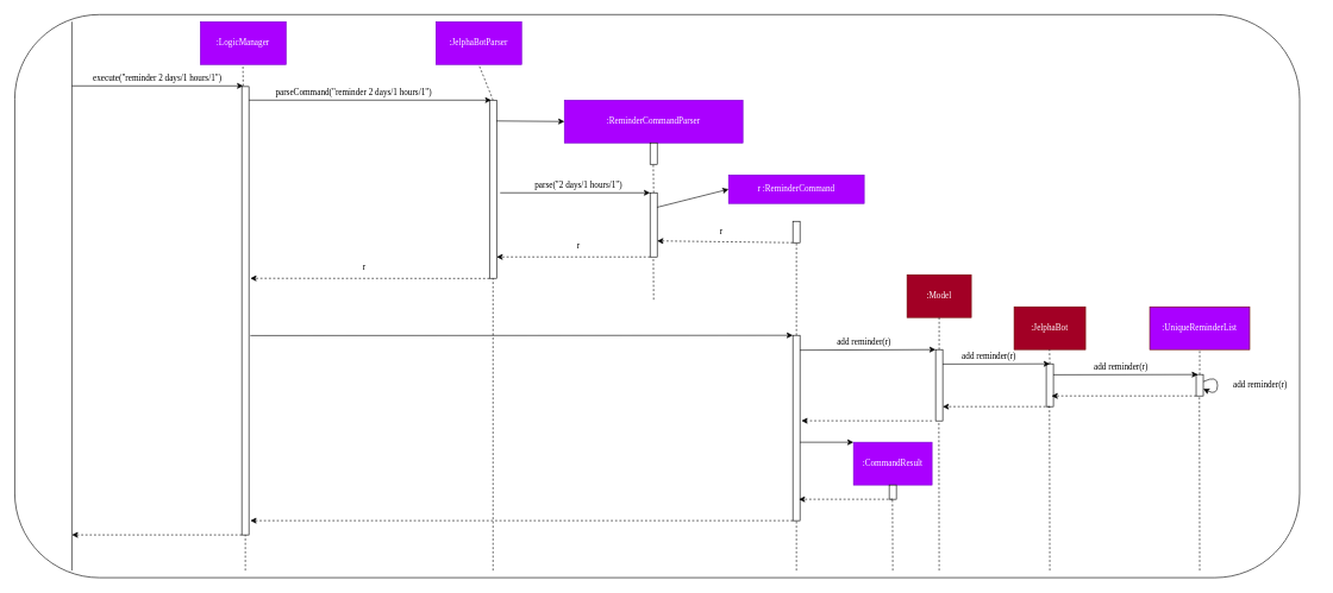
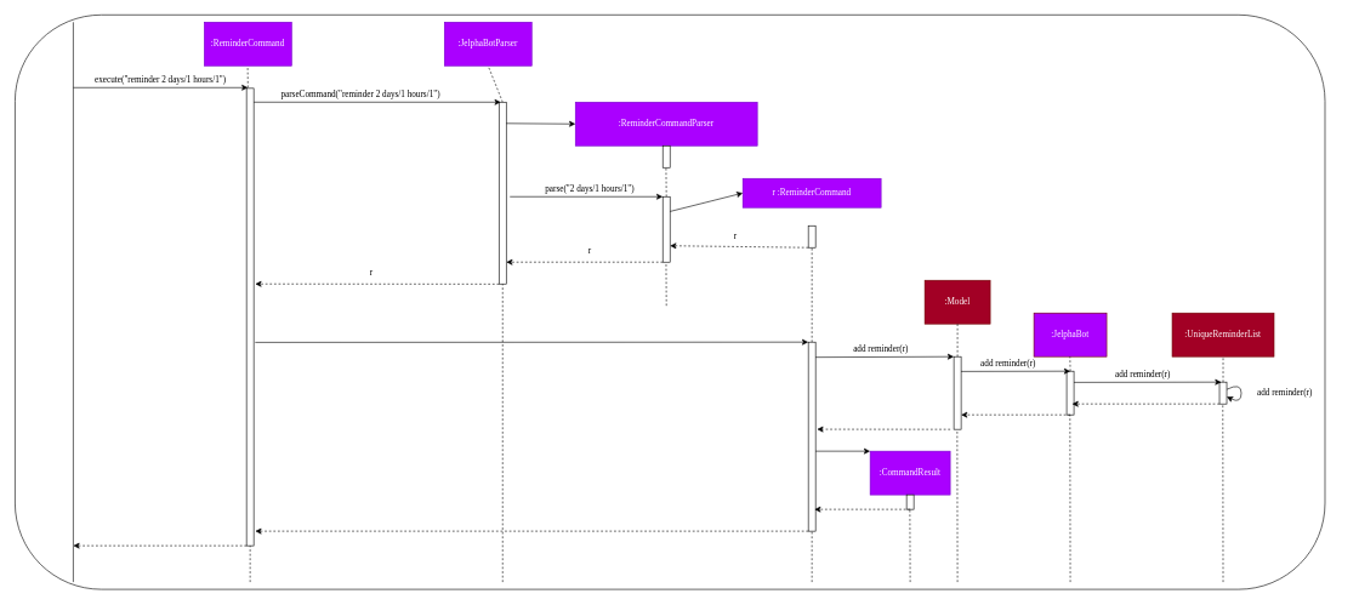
  <mxCell id="0" />
  <mxCell id="1" parent="0" />
  <mxCell id="2" value="" style="rounded=1;whiteSpace=wrap;html=1;fontFamily=Verdana;" vertex="1" parent="1"><mxGeometry x="20" y="20" width="1800" height="790" as="geometry" /></mxCell>
- <mxCell id="3" value=":LogicManager" style="rounded=0;whiteSpace=wrap;html=1;fontFamily=Verdana;fillColor=#aa00ff;strokeColor=#7700CC;fontColor=#ffffff;" vertex="1" parent="1"><mxGeometry x="280" y="30" width="120" height="60" as="geometry" /></mxCell>
+ <mxCell id="3" value=":ReminderCommand" style="rounded=0;whiteSpace=wrap;html=1;fontFamily=Verdana;fillColor=#aa00ff;strokeColor=#7700CC;fontColor=#ffffff;" vertex="1" parent="1"><mxGeometry x="280" y="30" width="120" height="60" as="geometry" /></mxCell>
  <mxCell id="4" value=":JelphaBotParser" style="rounded=0;whiteSpace=wrap;html=1;fontFamily=Verdana;fillColor=#aa00ff;strokeColor=#7700CC;fontColor=#ffffff;" vertex="1" parent="1"><mxGeometry x="610" y="30" width="120" height="60" as="geometry" /></mxCell>
  <mxCell id="5" value=":ReminderCommandParser" style="rounded=0;whiteSpace=wrap;html=1;fontFamily=Verdana;fillColor=#aa00ff;strokeColor=#7700CC;fontColor=#ffffff;" vertex="1" parent="1"><mxGeometry x="790" y="140" width="250" height="60" as="geometry" /></mxCell>
  <mxCell id="6" value="r :ReminderCommand" style="rounded=0;whiteSpace=wrap;html=1;fontFamily=Verdana;fillColor=#aa00ff;strokeColor=#7700CC;fontColor=#ffffff;" vertex="1" parent="1"><mxGeometry x="1020" y="245" width="190" height="40" as="geometry" /></mxCell>
  <mxCell id="7" value=":Model" style="rounded=0;whiteSpace=wrap;html=1;fontFamily=Verdana;fillColor=#a20025;strokeColor=#6F0000;fontColor=#ffffff;" vertex="1" parent="1"><mxGeometry x="1270" y="385" width="90" height="60" as="geometry" /></mxCell>
- <mxCell id="8" value=":JelphaBot" style="rounded=0;whiteSpace=wrap;html=1;fontFamily=Verdana;fillColor=#a20025;strokeColor=#6F0000;fontColor=#ffffff;" vertex="1" parent="1"><mxGeometry x="1420" y="430" width="100" height="60" as="geometry" /></mxCell>
- <mxCell id="9" value=":UniqueReminderList" style="rounded=0;whiteSpace=wrap;html=1;fontFamily=Verdana;fillColor=#aa00ff;strokeColor=#6F0000;fontColor=#ffffff;" vertex="1" parent="1"><mxGeometry x="1610" y="430" width="140" height="60" as="geometry" /></mxCell>
+ <mxCell id="8" value=":JelphaBot" style="rounded=0;whiteSpace=wrap;html=1;fontFamily=Verdana;fillColor=#aa00ff;strokeColor=#6F0000;fontColor=#ffffff;" vertex="1" parent="1"><mxGeometry x="1420" y="430" width="100" height="60" as="geometry" /></mxCell>
+ <mxCell id="9" value=":UniqueReminderList" style="rounded=0;whiteSpace=wrap;html=1;fontFamily=Verdana;fillColor=#a20025;strokeColor=#6F0000;fontColor=#ffffff;" vertex="1" parent="1"><mxGeometry x="1610" y="430" width="140" height="60" as="geometry" /></mxCell>
  <mxCell id="10" value="" style="endArrow=none;html=1;fontFamily=Verdana;" edge="1" parent="1"><mxGeometry width="50" height="50" relative="1" as="geometry"><mxPoint x="100" y="800" as="sourcePoint" /><mxPoint x="100" y="30" as="targetPoint" /></mxGeometry></mxCell>
  <mxCell id="11" value="" style="endArrow=none;dashed=1;html=1;fontFamily=Verdana;entryX=0.397;entryY=1.042;entryDx=0;entryDy=0;entryPerimeter=0;" edge="1" parent="1"><mxGeometry width="50" height="50" relative="1" as="geometry"><mxPoint x="340" y="120" as="sourcePoint" /><mxPoint x="339.64" y="92.52" as="targetPoint" /></mxGeometry></mxCell>
  <mxCell id="12" value="" style="endArrow=classic;html=1;fontFamily=Verdana;" edge="1" parent="1"><mxGeometry width="50" height="50" relative="1" as="geometry"><mxPoint x="100" y="120" as="sourcePoint" /><mxPoint x="340" y="120" as="targetPoint" /></mxGeometry></mxCell>
  <mxCell id="13" value="execute(&quot;reminder 2 days/1 hours/1&quot;)" style="text;html=1;strokeColor=none;fillColor=none;align=center;verticalAlign=middle;whiteSpace=wrap;rounded=0;fontFamily=Verdana;" vertex="1" parent="1"><mxGeometry x="80" y="100" width="280" height="20" as="geometry" /></mxCell>
  <mxCell id="14" value="" style="endArrow=classic;html=1;fontFamily=Verdana;entryX=0.25;entryY=0;entryDx=0;entryDy=0;" edge="1" parent="1" target="17"><mxGeometry width="50" height="50" relative="1" as="geometry"><mxPoint x="345" y="140" as="sourcePoint" /><mxPoint x="680" y="140" as="targetPoint" /></mxGeometry></mxCell>
  <mxCell id="15" value="parseCommand(&quot;reminder 2 days/1 hours/1&quot;)" style="text;html=1;strokeColor=none;fillColor=none;align=center;verticalAlign=middle;whiteSpace=wrap;rounded=0;fontFamily=Verdana;" vertex="1" parent="1"><mxGeometry x="320" y="120" width="350" height="20" as="geometry" /></mxCell>
  <mxCell id="16" value="" style="endArrow=none;dashed=1;html=1;fontFamily=Verdana;entryX=0.5;entryY=1;entryDx=0;entryDy=0;" edge="1" parent="1" target="4"><mxGeometry width="50" height="50" relative="1" as="geometry"><mxPoint x="690" y="140" as="sourcePoint" /><mxPoint x="710" y="150" as="targetPoint" /></mxGeometry></mxCell>
  <mxCell id="17" value="" style="rounded=0;whiteSpace=wrap;html=1;fontFamily=Verdana;" vertex="1" parent="1"><mxGeometry x="685" y="140" width="10" height="250" as="geometry" /></mxCell>
  <mxCell id="18" value="" style="endArrow=classic;html=1;fontFamily=Verdana;exitX=0.988;exitY=0.117;exitDx=0;exitDy=0;exitPerimeter=0;" edge="1" parent="1" source="17"><mxGeometry width="50" height="50" relative="1" as="geometry"><mxPoint x="780" y="220" as="sourcePoint" /><mxPoint x="790" y="170" as="targetPoint" /></mxGeometry></mxCell>
  <mxCell id="19" value="" style="rounded=0;whiteSpace=wrap;html=1;fontFamily=Verdana;" vertex="1" parent="1"><mxGeometry x="910" y="200" width="10" height="30" as="geometry" /></mxCell>
  <mxCell id="20" value="" style="endArrow=none;dashed=1;html=1;fontFamily=Verdana;entryX=0.25;entryY=1;entryDx=0;entryDy=0;" edge="1" parent="1"><mxGeometry width="50" height="50" relative="1" as="geometry"><mxPoint x="915" y="270" as="sourcePoint" /><mxPoint x="914.5" y="230" as="targetPoint" /></mxGeometry></mxCell>
  <mxCell id="21" value="" style="endArrow=classic;html=1;fontFamily=Verdana;" edge="1" parent="1"><mxGeometry width="50" height="50" relative="1" as="geometry"><mxPoint x="700" y="270" as="sourcePoint" /><mxPoint x="910" y="270" as="targetPoint" /></mxGeometry></mxCell>
  <mxCell id="22" value="&lt;font face=&quot;Verdana&quot;&gt;parse(&quot;2 days/1 hours/1&quot;)&lt;/font&gt;" style="text;html=1;strokeColor=none;fillColor=none;align=center;verticalAlign=middle;whiteSpace=wrap;rounded=0;" vertex="1" parent="1"><mxGeometry x="685" y="250" width="250" height="20" as="geometry" /></mxCell>
  <mxCell id="23" value="" style="rounded=0;whiteSpace=wrap;html=1;fontFamily=Verdana;" vertex="1" parent="1"><mxGeometry x="910" y="270" width="10" height="90" as="geometry" /></mxCell>
  <mxCell id="24" value="" style="endArrow=classic;html=1;fontFamily=Verdana;exitX=0.914;exitY=0.041;exitDx=0;exitDy=0;exitPerimeter=0;entryX=0;entryY=0.5;entryDx=0;entryDy=0;" edge="1" parent="1" target="6"><mxGeometry width="50" height="50" relative="1" as="geometry"><mxPoint x="920" y="290.34" as="sourcePoint" /><mxPoint x="1015.86" y="290" as="targetPoint" /></mxGeometry></mxCell>
  <mxCell id="25" value="" style="rounded=0;whiteSpace=wrap;html=1;fontFamily=Verdana;" vertex="1" parent="1"><mxGeometry x="1110" y="310" width="10" height="30" as="geometry" /></mxCell>
  <mxCell id="26" value="" style="endArrow=classic;html=1;fontFamily=Verdana;exitX=0;exitY=1;exitDx=0;exitDy=0;entryX=1;entryY=0.75;entryDx=0;entryDy=0;dashed=1;" edge="1" parent="1" source="25" target="23"><mxGeometry width="50" height="50" relative="1" as="geometry"><mxPoint x="850" y="320" as="sourcePoint" /><mxPoint x="900" y="270" as="targetPoint" /></mxGeometry></mxCell>
  <mxCell id="27" value="" style="endArrow=classic;html=1;fontFamily=Verdana;exitX=0;exitY=1;exitDx=0;exitDy=0;dashed=1;" edge="1" parent="1"><mxGeometry width="50" height="50" relative="1" as="geometry"><mxPoint x="910" y="360" as="sourcePoint" /><mxPoint x="695" y="360" as="targetPoint" /></mxGeometry></mxCell>
  <mxCell id="28" value="r" style="text;html=1;strokeColor=none;fillColor=none;align=center;verticalAlign=middle;whiteSpace=wrap;rounded=0;fontFamily=Verdana;" vertex="1" parent="1"><mxGeometry x="790" y="330" width="40" height="30" as="geometry" /></mxCell>
  <mxCell id="29" value="r" style="text;html=1;strokeColor=none;fillColor=none;align=center;verticalAlign=middle;whiteSpace=wrap;rounded=0;fontFamily=Verdana;" vertex="1" parent="1"><mxGeometry x="990" y="310" width="40" height="30" as="geometry" /></mxCell>
  <mxCell id="30" value="" style="endArrow=none;dashed=1;html=1;fontFamily=Verdana;" edge="1" parent="1" source="38"><mxGeometry width="50" height="50" relative="1" as="geometry"><mxPoint x="1115" y="590" as="sourcePoint" /><mxPoint x="1115" y="340" as="targetPoint" /></mxGeometry></mxCell>
  <mxCell id="31" value="" style="endArrow=none;dashed=1;html=1;fontFamily=Verdana;" edge="1" parent="1"><mxGeometry width="50" height="50" relative="1" as="geometry"><mxPoint x="915" y="420" as="sourcePoint" /><mxPoint x="914.58" y="360" as="targetPoint" /></mxGeometry></mxCell>
  <mxCell id="32" value="" style="endArrow=classic;html=1;fontFamily=Verdana;exitX=0;exitY=1;exitDx=0;exitDy=0;dashed=1;" edge="1" parent="1"><mxGeometry width="50" height="50" relative="1" as="geometry"><mxPoint x="685" y="390.22" as="sourcePoint" /><mxPoint y="390" as="targetPoint" x="350" /></mxGeometry></mxCell>
  <mxCell id="33" value="r" style="text;html=1;strokeColor=none;fillColor=none;align=center;verticalAlign=middle;whiteSpace=wrap;rounded=0;fontFamily=Verdana;" vertex="1" parent="1"><mxGeometry x="490" y="360" width="40" height="30" as="geometry" /></mxCell>
  <mxCell id="34" value="" style="rounded=0;whiteSpace=wrap;html=1;fontFamily=Verdana;" vertex="1" parent="1"><mxGeometry x="338" y="121" width="10" height="629" as="geometry" /></mxCell>
  <mxCell id="35" value="" style="endArrow=none;dashed=1;html=1;fontFamily=Verdana;entryX=0.5;entryY=1;entryDx=0;entryDy=0;" edge="1" parent="1" target="17"><mxGeometry width="50" height="50" relative="1" as="geometry"><mxPoint x="690" y="800" as="sourcePoint" /><mxPoint x="689.58" y="390" as="targetPoint" /></mxGeometry></mxCell>
  <mxCell id="36" value="" style="shape=image;html=1;verticalAlign=top;verticalLabelPosition=bottom;labelBackgroundColor=#ffffff;imageAspect=0;aspect=fixed;image=https://cdn2.iconfinder.com/data/icons/essential-web-1-1/50/close-cross-error-wrong-reject-128.png" vertex="1" parent="1"><mxGeometry x="893.21" y="400" width="43.58" height="43.58" as="geometry" /></mxCell>
  <mxCell id="37" value="" style="endArrow=classic;html=1;fontFamily=Verdana;exitX=0.914;exitY=0.041;exitDx=0;exitDy=0;exitPerimeter=0;entryX=0;entryY=0;entryDx=0;entryDy=0;" edge="1" parent="1" target="38"><mxGeometry width="50" height="50" relative="1" as="geometry"><mxPoint y="470.34" as="sourcePoint" x="350" /><mxPoint x="870" y="470" as="targetPoint" /></mxGeometry></mxCell>
  <mxCell id="38" value="" style="rounded=0;whiteSpace=wrap;html=1;fontFamily=Verdana;" vertex="1" parent="1"><mxGeometry x="1110" y="470" width="10" height="260" as="geometry" /></mxCell>
  <mxCell id="39" value="" style="endArrow=none;dashed=1;html=1;fontFamily=Verdana;" edge="1" parent="1" target="38"><mxGeometry width="50" height="50" relative="1" as="geometry"><mxPoint x="1115" y="800" as="sourcePoint" /><mxPoint x="1115" y="340" as="targetPoint" /></mxGeometry></mxCell>
  <mxCell id="40" value="" style="endArrow=classic;html=1;fontFamily=Verdana;exitX=0.914;exitY=0.041;exitDx=0;exitDy=0;exitPerimeter=0;entryX=0;entryY=0;entryDx=0;entryDy=0;" edge="1" parent="1" target="43"><mxGeometry width="50" height="50" relative="1" as="geometry"><mxPoint x="1120" y="490.84" as="sourcePoint" /><mxPoint x="1300" y="491" as="targetPoint" /></mxGeometry></mxCell>
  <mxCell id="41" value="add reminder(r)" style="text;html=1;strokeColor=none;fillColor=none;align=center;verticalAlign=middle;whiteSpace=wrap;rounded=0;fontFamily=Verdana;" vertex="1" parent="1"><mxGeometry x="1130" y="470" width="160" height="20" as="geometry" /></mxCell>
  <mxCell id="42" value="" style="endArrow=none;dashed=1;html=1;fontFamily=Verdana;exitX=0.5;exitY=0;exitDx=0;exitDy=0;entryX=0.5;entryY=1;entryDx=0;entryDy=0;" edge="1" parent="1" source="43" target="7"><mxGeometry width="50" height="50" relative="1" as="geometry"><mxPoint x="1320" y="710" as="sourcePoint" /><mxPoint x="1320" y="470" as="targetPoint" /></mxGeometry></mxCell>
  <mxCell id="43" value="" style="rounded=0;whiteSpace=wrap;html=1;fontFamily=Verdana;" vertex="1" parent="1"><mxGeometry x="1310" y="490" width="10" height="100" as="geometry" /></mxCell>
  <mxCell id="44" value="" style="endArrow=none;dashed=1;html=1;fontFamily=Verdana;" edge="1" parent="1"><mxGeometry width="50" height="50" relative="1" as="geometry"><mxPoint x="1470" y="510" as="sourcePoint" /><mxPoint x="1469.58" y="490" as="targetPoint" /></mxGeometry></mxCell>
  <mxCell id="45" value="" style="rounded=0;whiteSpace=wrap;html=1;fontFamily=Verdana;" vertex="1" parent="1"><mxGeometry x="1465" y="510" width="10" height="60" as="geometry" /></mxCell>
  <mxCell id="46" value="" style="endArrow=classic;html=1;fontFamily=Verdana;exitX=0.914;exitY=0.041;exitDx=0;exitDy=0;exitPerimeter=0;" edge="1" parent="1"><mxGeometry width="50" height="50" relative="1" as="geometry"><mxPoint x="1320" y="510.34" as="sourcePoint" /><mxPoint x="1470" y="510" as="targetPoint" /></mxGeometry></mxCell>
  <mxCell id="47" value="add reminder(r)" style="text;html=1;strokeColor=none;fillColor=none;align=center;verticalAlign=middle;whiteSpace=wrap;rounded=0;fontFamily=Verdana;" vertex="1" parent="1"><mxGeometry x="1305" y="490" width="160" height="20" as="geometry" /></mxCell>
  <mxCell id="48" value="" style="endArrow=none;dashed=1;html=1;fontFamily=Verdana;entryX=0.5;entryY=1;entryDx=0;entryDy=0;exitX=0.5;exitY=0;exitDx=0;exitDy=0;" edge="1" parent="1" source="49" target="9"><mxGeometry width="50" height="50" relative="1" as="geometry"><mxPoint x="1680" y="510" as="sourcePoint" /><mxPoint x="1479.58" y="500" as="targetPoint" /></mxGeometry></mxCell>
  <mxCell id="49" value="" style="rounded=0;whiteSpace=wrap;html=1;fontFamily=Verdana;" vertex="1" parent="1"><mxGeometry x="1675" y="525" width="10" height="30" as="geometry" /></mxCell>
  <mxCell id="50" value="add reminder(r)" style="text;html=1;strokeColor=none;fillColor=none;align=center;verticalAlign=middle;whiteSpace=wrap;rounded=0;fontFamily=Verdana;" vertex="1" parent="1"><mxGeometry x="1490" y="505" width="160" height="20" as="geometry" /></mxCell>
  <mxCell id="51" value="" style="endArrow=classic;html=1;fontFamily=Verdana;exitX=0.914;exitY=0.041;exitDx=0;exitDy=0;exitPerimeter=0;entryX=0.25;entryY=0;entryDx=0;entryDy=0;" edge="1" parent="1" target="49"><mxGeometry width="50" height="50" relative="1" as="geometry"><mxPoint x="1475" y="525.34" as="sourcePoint" /><mxPoint x="1670" y="525" as="targetPoint" /></mxGeometry></mxCell>
  <mxCell id="52" value="" style="endArrow=classic;html=1;fontFamily=Verdana;exitX=0;exitY=1;exitDx=0;exitDy=0;dashed=1;" edge="1" parent="1" source="49"><mxGeometry width="50" height="50" relative="1" as="geometry"><mxPoint x="1667.5" y="557" as="sourcePoint" /><mxPoint x="1472.5" y="555" as="targetPoint" /></mxGeometry></mxCell>
  <mxCell id="53" value="" style="endArrow=classic;html=1;fontFamily=Verdana;strokeColor=none;curved=1;" edge="1" parent="1"><mxGeometry width="50" height="50" relative="1" as="geometry"><mxPoint x="1560" y="490" as="sourcePoint" /><mxPoint x="1610" y="440" as="targetPoint" /><Array as="points"><mxPoint x="1610" y="490" /><mxPoint x="1560" y="440" /></Array></mxGeometry></mxCell>
  <mxCell id="54" value="" style="endArrow=classic;html=1;fontFamily=Verdana;curved=1;" edge="1" parent="1"><mxGeometry width="50" height="50" relative="1" as="geometry"><mxPoint x="1685" y="535" as="sourcePoint" /><mxPoint x="1685" y="545" as="targetPoint" /><Array as="points"><mxPoint x="1705" y="525" /><mxPoint x="1705" y="555" /></Array></mxGeometry></mxCell>
  <mxCell id="55" value="add reminder(r)" style="text;html=1;strokeColor=none;fillColor=none;align=center;verticalAlign=middle;whiteSpace=wrap;rounded=0;fontFamily=Verdana;" vertex="1" parent="1"><mxGeometry x="1685" y="530" width="160" height="20" as="geometry" /></mxCell>
  <mxCell id="56" value="" style="endArrow=classic;html=1;fontFamily=Verdana;dashed=1;" edge="1" parent="1"><mxGeometry width="50" height="50" relative="1" as="geometry"><mxPoint x="1470" y="570" as="sourcePoint" /><mxPoint x="1320" y="570" as="targetPoint" /></mxGeometry></mxCell>
  <mxCell id="57" value="" style="endArrow=none;dashed=1;html=1;fontFamily=Verdana;entryX=0.5;entryY=1;entryDx=0;entryDy=0;" edge="1" parent="1"><mxGeometry width="50" height="50" relative="1" as="geometry"><mxPoint x="1680" y="800" as="sourcePoint" /><mxPoint x="1679.58" y="555" as="targetPoint" /></mxGeometry></mxCell>
  <mxCell id="58" value="" style="endArrow=none;dashed=1;html=1;fontFamily=Verdana;entryX=0.5;entryY=1;entryDx=0;entryDy=0;" edge="1" parent="1"><mxGeometry width="50" height="50" relative="1" as="geometry"><mxPoint x="1470" y="800" as="sourcePoint" /><mxPoint x="1469.58" y="570" as="targetPoint" /></mxGeometry></mxCell>
  <mxCell id="59" value="" style="endArrow=none;dashed=1;html=1;fontFamily=Verdana;entryX=0.5;entryY=1;entryDx=0;entryDy=0;" edge="1" parent="1"><mxGeometry width="50" height="50" relative="1" as="geometry"><mxPoint x="1315" y="800" as="sourcePoint" /><mxPoint x="1314.58" y="590" as="targetPoint" /></mxGeometry></mxCell>
  <mxCell id="60" value="" style="endArrow=classic;html=1;fontFamily=Verdana;dashed=1;entryX=1.201;entryY=0.461;entryDx=0;entryDy=0;entryPerimeter=0;" edge="1" parent="1" target="38"><mxGeometry width="50" height="50" relative="1" as="geometry"><mxPoint x="1305" y="590" as="sourcePoint" /><mxPoint x="1155" y="590" as="targetPoint" /></mxGeometry></mxCell>
  <mxCell id="61" value="" style="endArrow=classic;html=1;fontFamily=Verdana;exitX=1;exitY=0.5;exitDx=0;exitDy=0;" edge="1" parent="1"><mxGeometry width="50" height="50" relative="1" as="geometry"><mxPoint x="1120" y="620" as="sourcePoint" /><mxPoint x="1195" y="620" as="targetPoint" /></mxGeometry></mxCell>
  <mxCell id="62" value=":CommandResult" style="rounded=0;whiteSpace=wrap;html=1;fontFamily=Verdana;fillColor=#aa00ff;strokeColor=#7700CC;fontColor=#ffffff;" vertex="1" parent="1"><mxGeometry x="1195" y="620" width="110" height="60" as="geometry" /></mxCell>
  <mxCell id="63" value="" style="rounded=0;whiteSpace=wrap;html=1;fontFamily=Verdana;" vertex="1" parent="1"><mxGeometry x="1245" y="680" width="10" height="20" as="geometry" /></mxCell>
  <mxCell id="64" value="" style="endArrow=classic;html=1;fontFamily=Verdana;dashed=1;entryX=1.201;entryY=0.461;entryDx=0;entryDy=0;entryPerimeter=0;" edge="1" parent="1"><mxGeometry width="50" height="50" relative="1" as="geometry"><mxPoint x="1250" y="700" as="sourcePoint" /><mxPoint x="1118.51" y="700" as="targetPoint" /></mxGeometry></mxCell>
  <mxCell id="65" value="" style="endArrow=none;dashed=1;html=1;fontFamily=Verdana;entryX=0.5;entryY=1;entryDx=0;entryDy=0;" edge="1" parent="1"><mxGeometry width="50" height="50" relative="1" as="geometry"><mxPoint x="1250" y="800" as="sourcePoint" /><mxPoint x="1249.58" y="700" as="targetPoint" /></mxGeometry></mxCell>
  <mxCell id="66" value="" style="endArrow=classic;html=1;fontFamily=Verdana;dashed=1;" edge="1" parent="1"><mxGeometry width="50" height="50" relative="1" as="geometry"><mxPoint x="1110" y="730" as="sourcePoint" /><mxPoint y="730" as="targetPoint" x="350" /></mxGeometry></mxCell>
  <mxCell id="67" value="" style="endArrow=classic;html=1;fontFamily=Verdana;exitX=0;exitY=1;exitDx=0;exitDy=0;dashed=1;" edge="1" parent="1"><mxGeometry width="50" height="50" relative="1" as="geometry"><mxPoint x="338" y="750" as="sourcePoint" /><mxPoint x="100" y="750" as="targetPoint" /></mxGeometry></mxCell>
  <mxCell id="68" value="" style="endArrow=none;dashed=1;html=1;fontFamily=Verdana;" edge="1" parent="1"><mxGeometry width="50" height="50" relative="1" as="geometry"><mxPoint x="343" y="800" as="sourcePoint" /><mxPoint x="343" y="750" as="targetPoint" /></mxGeometry></mxCell>
